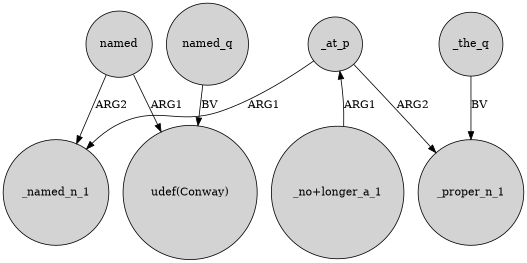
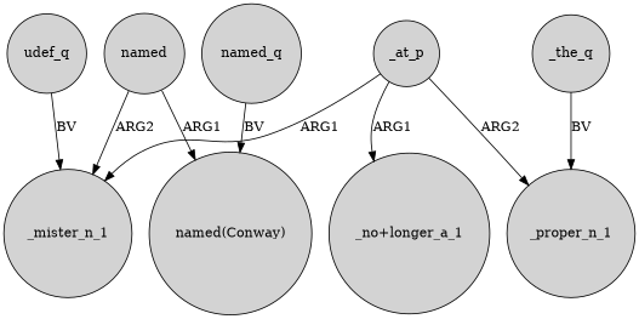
  digraph {
    node [shape=circle style=filled]
-   _mister_n_1 [label=_named_n_1]
+   udef_q
+   _mister_n_1
    n3 [label=named]
-   "named(Conway)" [label="udef(Conway)"]
+   "named(Conway)"
    "_no+longer_a_1"
    _at_p
    n7 [label=_proper_n_1]
    n8 [label=named_q]
    _the_q
+   udef_q -> _mister_n_1 [label=BV]
    n3 -> _mister_n_1 [label=ARG2]
    n3 -> "named(Conway)" [label=ARG1]
-   "_no+longer_a_1" -> _at_p [label=ARG1]
+   _at_p -> "_no+longer_a_1" [label=ARG1]
    _at_p -> _mister_n_1 [label=ARG1]
    _at_p -> n7 [label=ARG2]
    n8 -> "named(Conway)" [label=BV]
    _the_q -> n7 [label=BV]
  }
